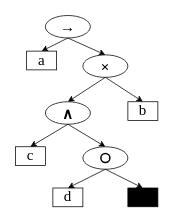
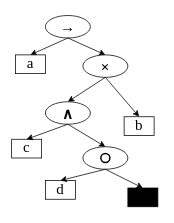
  <mxCell id="0" />
  <mxCell id="1" parent="0" />
  <mxCell id="2" value="→" style="ellipse;whiteSpace=wrap;html=1;fontSize=20;fontFamily=Times New Roman;fontStyle=1" parent="1" vertex="1"><mxGeometry x="60" width="60" height="30" as="geometry" y="20" /></mxCell>
  <mxCell id="3" value="" style="endArrow=classic;html=1;rounded=0;fontFamily=Times New Roman;fontSize=20;fontColor=default;entryX=0.5;entryY=0;entryDx=0;entryDy=0;exitX=0.5;exitY=1;exitDx=0;exitDy=0;" parent="1" target="5" edge="1" source="2"><mxGeometry width="50" height="50" relative="1" as="geometry"><mxPoint x="80" y="50" as="sourcePoint" /><mxPoint x="40" y="90" as="targetPoint" /></mxGeometry></mxCell>
  <mxCell id="4" value="" style="endArrow=classic;html=1;rounded=0;fontFamily=Times New Roman;fontSize=20;fontColor=default;exitX=0.5;exitY=1;exitDx=0;exitDy=0;entryX=0.5;entryY=0;entryDx=0;entryDy=0;" parent="1" source="2" edge="1" target="6"><mxGeometry width="50" height="50" relative="1" as="geometry"><mxPoint x="90" y="60" as="sourcePoint" /><mxPoint x="120" y="90" as="targetPoint" /></mxGeometry></mxCell>
- <mxCell id="5" value="&lt;font&gt;a&lt;/font&gt;" style="rounded=0;whiteSpace=wrap;html=1;strokeColor=default;align=center;verticalAlign=bottom;fontFamily=Times New Roman;fontSize=20;fontColor=default;fillColor=default;" parent="1" vertex="1"><mxGeometry x="35" y="67.5" width="40" height="25" as="geometry" /></mxCell>
+ <mxCell id="5" value="&lt;font&gt;a&lt;/font&gt;" style="rounded=0;whiteSpace=wrap;html=1;strokeColor=default;align=center;verticalAlign=bottom;fontFamily=Times New Roman;fontSize=20;fontColor=default;fillColor=default;" parent="1" vertex="1"><mxGeometry x="20" y="72.5" width="40" height="25" as="geometry" /></mxCell>
  <mxCell id="6" value="×" style="ellipse;whiteSpace=wrap;html=1;fontSize=20;align=center;fontFamily=Times New Roman;fontStyle=1" parent="1" vertex="1"><mxGeometry x="110" y="72.5" width="60" height="30" as="geometry" /></mxCell>
  <mxCell id="7" value="" style="endArrow=classic;html=1;rounded=0;fontFamily=Times New Roman;fontSize=20;fontColor=default;exitX=0.5;exitY=1;exitDx=0;exitDy=0;entryX=0.5;entryY=0;entryDx=0;entryDy=0;" parent="1" source="6" target="10" edge="1"><mxGeometry width="50" height="50" relative="1" as="geometry"><mxPoint x="90" y="60" as="sourcePoint" /><mxPoint x="120" y="170" as="targetPoint" /></mxGeometry></mxCell>
- <mxCell id="8" value="c" style="rounded=0;whiteSpace=wrap;html=1;strokeColor=default;align=center;verticalAlign=bottom;fontFamily=Times New Roman;fontSize=20;fontColor=default;fillColor=default;" parent="1" vertex="1"><mxGeometry x="20" y="195" width="40" height="25" as="geometry" /></mxCell>
- <mxCell id="9" value="d" style="rounded=0;whiteSpace=wrap;html=1;strokeColor=default;align=center;verticalAlign=bottom;fontFamily=Times New Roman;fontSize=20;fontColor=default;fillColor=default;" parent="1" vertex="1"><mxGeometry x="70" y="250" width="40" height="25" as="geometry" /></mxCell>
- <mxCell id="10" value="b" style="rounded=0;whiteSpace=wrap;html=1;strokeColor=default;align=center;verticalAlign=bottom;fontFamily=Times New Roman;fontSize=20;fontColor=default;fillColor=default;" parent="1" vertex="1"><mxGeometry x="170" y="135" width="40" height="25" as="geometry" /></mxCell>
+ <mxCell id="8" value="c" style="rounded=0;whiteSpace=wrap;html=1;strokeColor=default;align=center;verticalAlign=bottom;fontFamily=Times New Roman;fontSize=20;fontColor=default;fillColor=default;" parent="1" vertex="1"><mxGeometry x="15" y="185" width="40" height="25" as="geometry" /></mxCell>
+ <mxCell id="9" value="d" style="rounded=0;whiteSpace=wrap;html=1;strokeColor=default;align=center;verticalAlign=bottom;fontFamily=Times New Roman;fontSize=20;fontColor=default;fillColor=default;" parent="1" vertex="1"><mxGeometry x="60" y="240" width="40" height="25" as="geometry" /></mxCell>
+ <mxCell id="10" value="b" style="rounded=0;whiteSpace=wrap;html=1;strokeColor=default;align=center;verticalAlign=bottom;fontFamily=Times New Roman;fontSize=20;fontColor=default;fillColor=default;" parent="1" vertex="1"><mxGeometry x="165" y="155" width="40" height="25" as="geometry" /></mxCell>
  <mxCell id="11" value="" style="endArrow=classic;html=1;rounded=0;fontFamily=Times New Roman;fontSize=20;fontColor=default;exitX=0.5;exitY=1;exitDx=0;exitDy=0;entryX=0.5;entryY=0;entryDx=0;entryDy=0;" parent="1" source="6" target="12" edge="1"><mxGeometry width="50" height="50" relative="1" as="geometry"><mxPoint x="90" y="60" as="sourcePoint" /><mxPoint x="160" y="160" as="targetPoint" /></mxGeometry></mxCell>
  <mxCell id="12" value="∧" style="ellipse;whiteSpace=wrap;html=1;fontSize=20;align=center;fontFamily=Times New Roman;fontStyle=1" parent="1" vertex="1"><mxGeometry x="60" y="135" width="60" height="30" as="geometry" /></mxCell>
  <mxCell id="13" value="" style="endArrow=classic;html=1;rounded=0;fontFamily=Times New Roman;fontSize=20;fontColor=default;exitX=0.5;exitY=1;exitDx=0;exitDy=0;entryX=0.5;entryY=0;entryDx=0;entryDy=0;" parent="1" source="12" target="8" edge="1"><mxGeometry width="50" height="50" relative="1" as="geometry"><mxPoint x="130" y="130" as="sourcePoint" /><mxPoint x="40" y="230" as="targetPoint" /></mxGeometry></mxCell>
  <mxCell id="14" value="" style="ellipse;whiteSpace=wrap;html=1;fontSize=20;align=center;fontFamily=Times New Roman;" parent="1" vertex="1"><mxGeometry x="110" y="195" width="60" height="30" as="geometry" /></mxCell>
  <mxCell id="15" value="" style="endArrow=classic;html=1;rounded=0;fontFamily=Times New Roman;fontSize=20;fontColor=default;exitX=0.5;exitY=1;exitDx=0;exitDy=0;entryX=0.5;entryY=0;entryDx=0;entryDy=0;" parent="1" source="12" target="14" edge="1"><mxGeometry width="50" height="50" relative="1" as="geometry"><mxPoint x="130" y="130" as="sourcePoint" /><mxPoint x="170" y="170" as="targetPoint" /></mxGeometry></mxCell>
  <mxCell id="16" value="" style="ellipse;whiteSpace=wrap;html=1;strokeColor=default;align=center;verticalAlign=middle;fontFamily=Times New Roman;fontSize=20;fontColor=default;fillColor=none;strokeWidth=2;" parent="1" vertex="1"><mxGeometry x="134" y="204" width="12" height="12" as="geometry" /></mxCell>
  <mxCell id="17" value="" style="endArrow=classic;html=1;rounded=0;fontFamily=Times New Roman;fontSize=20;fontColor=default;exitX=0.5;exitY=1;exitDx=0;exitDy=0;entryX=0.5;entryY=0;entryDx=0;entryDy=0;" parent="1" edge="1" target="9" source="14"><mxGeometry width="50" height="50" relative="1" as="geometry"><mxPoint x="200" y="260" as="sourcePoint" /><mxPoint x="160" y="300" as="targetPoint" /></mxGeometry></mxCell>
  <mxCell id="18" value="" style="endArrow=classic;html=1;rounded=0;fontFamily=Times New Roman;fontSize=20;fontColor=default;exitX=0.5;exitY=1;exitDx=0;exitDy=0;entryX=0.5;entryY=0;entryDx=0;entryDy=0;" parent="1" source="14" edge="1" target="19"><mxGeometry width="50" height="50" relative="1" as="geometry"><mxPoint x="170" y="200" as="sourcePoint" /><mxPoint x="240" y="300" as="targetPoint" /></mxGeometry></mxCell>
  <mxCell id="19" value="" style="rounded=0;whiteSpace=wrap;html=1;strokeColor=#000000;align=center;verticalAlign=middle;fontFamily=Times New Roman;fontSize=20;fontColor=default;fillColor=#000000;" parent="1" vertex="1"><mxGeometry x="170" y="250" width="40" height="25" as="geometry" /></mxCell>
